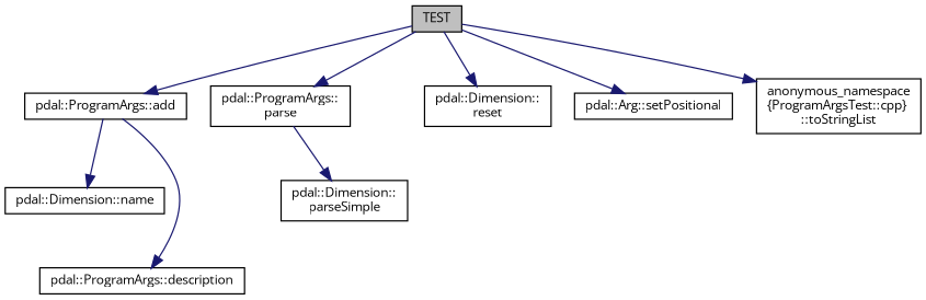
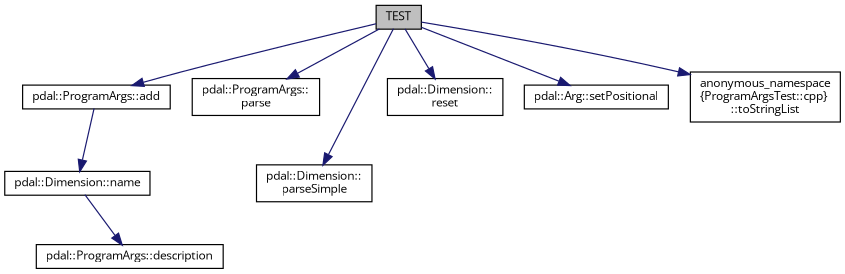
  digraph {
    fontname="Open Sans"
    rankdir=TB
    node [color=black fillcolor=white fontname="Open Sans" fontsize=10 shape=record style=filled]
    edge [color=midnightblue fontname="Open Sans" fontsize=10 labelfontname=Helvetica labelfontsize=10 style=solid]
    n1 [fillcolor=grey75 fontcolor=black height=0.2 label=TEST width=0.4]
    n2 [height=0.2 label="pdal::ProgramArgs::add" width=0.4]
    n3 [height=0.2 label="pdal::ProgramArgs::\lparse" width=0.4]
    n4 [height=0.2 label="pdal::Dimension::\lparseSimple" width=0.4]
    n5 [height=0.2 label="pdal::Dimension::\lreset" width=0.4]
    n6 [height=0.2 label="pdal::Arg::setPositional" width=0.4]
    n7 [height=0.2 label="anonymous_namespace\l\{ProgramArgsTest::cpp\}\l::toStringList" width=0.4]
    n8 [height=0.2 label="pdal::Dimension::name" width=0.4]
    n9 [height=0.2 label="pdal::ProgramArgs::description" width=0.4]
    n1 -> n2
    n1 -> n3
-   n3 -> n4
+   n1 -> n4
    n1 -> n5
    n1 -> n6
    n1 -> n7
    n2 -> n8
-   n2 -> n9
+   n8 -> n9
  }
